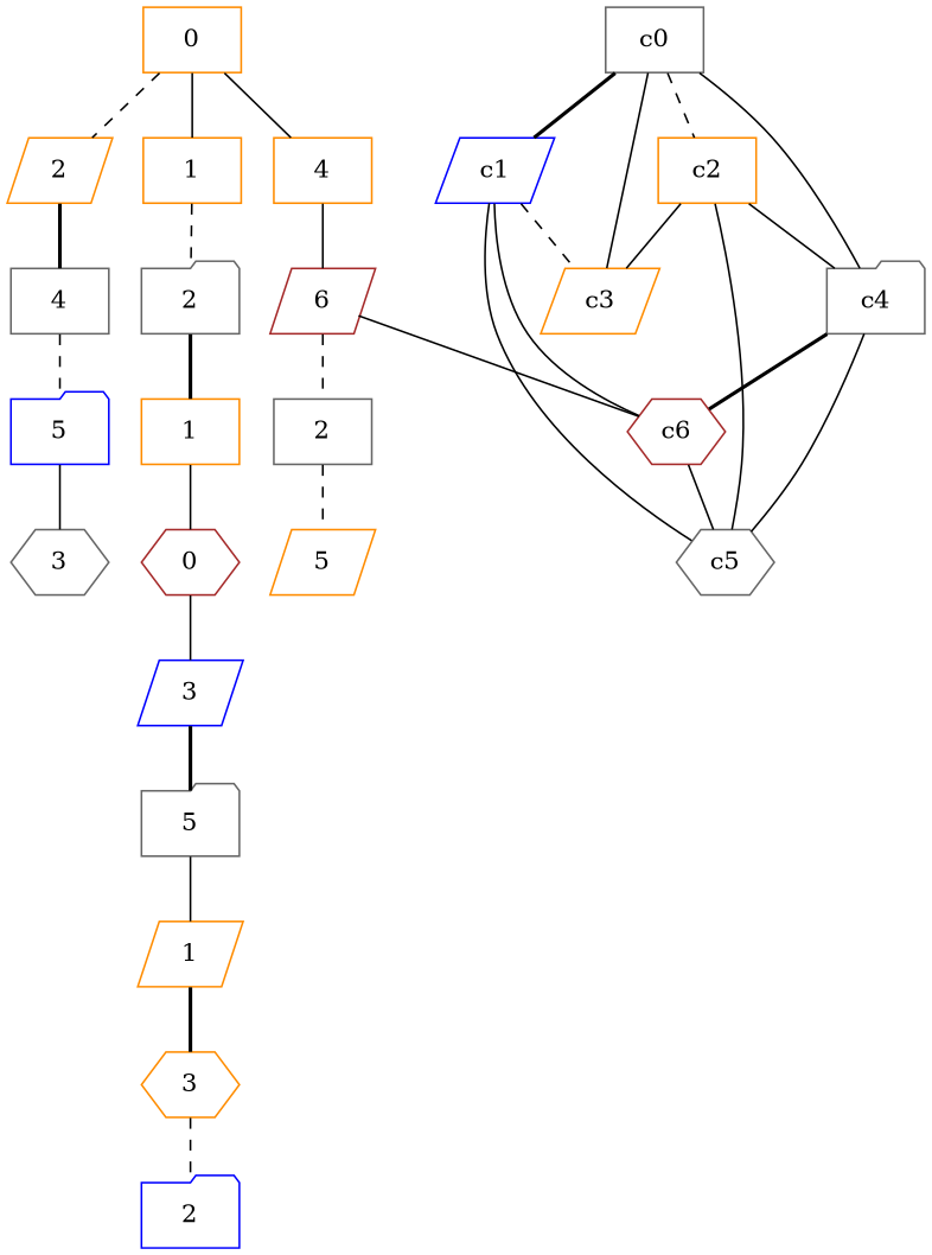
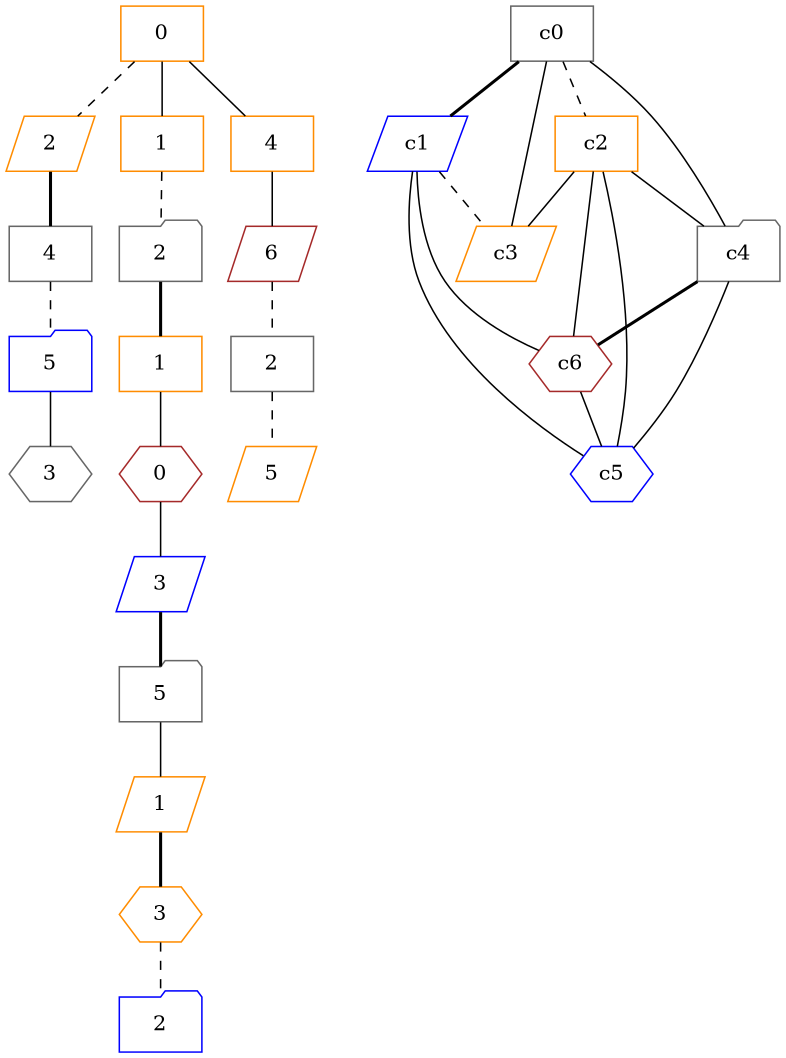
  graph {
    node [color=darkorange shape=box]
    edge [style=solid]
    n1 [label=0]
    n2 [label=1]
    n3 [label=2 shape=parallelogram]
    n4 [label=4]
    n5 [color=gray40 label=2 shape=folder]
    n6 [color=gray40 label=4]
    n7 [color=brown label=6 shape=parallelogram]
    n8 [label=1]
    n9 [color=brown label=0 shape=hexagon]
    n10 [color=blue label=3 shape=parallelogram]
    n11 [color=gray40 label=5 shape=folder]
    n12 [label=1 shape=parallelogram]
    n13 [label=3 shape=hexagon]
    n14 [color=blue label=2 shape=folder]
    n15 [color=blue label=5 shape=folder]
    n16 [color=gray40 label=3 shape=hexagon]
    n17 [color=gray40 label=2]
    n18 [label=5 shape=parallelogram]
    c0 [color=gray40]
    c1 [color=blue shape=parallelogram]
    c2
    c3 [shape=parallelogram]
    c4 [color=gray40 shape=folder]
-   c5 [color=gray40 shape=hexagon]
+   c5 [color=blue shape=hexagon]
    c6 [color=brown shape=hexagon]
    n1 -- n2
    n1 -- n3 [style=dashed]
    n1 -- n4
    n2 -- n5 [style=dashed]
    n3 -- n6 [style=bold]
    n4 -- n7
    n5 -- n8 [style=bold]
    n6 -- n15 [style=dashed]
    n7 -- n17 [style=dashed]
    n8 -- n9
    n9 -- n10
    n10 -- n11 [style=bold]
    n11 -- n12
    n12 -- n13 [style=bold]
    n13 -- n14 [style=dashed]
    n15 -- n16
    n17 -- n18 [style=dashed]
    c0 -- c1 [style=bold]
    c0 -- c2 [style=dashed]
    c0 -- c3
    c0 -- c4
    c1 -- c3 [style=dashed]
    c1 -- c5
    c1 -- c6
    c2 -- c3
    c2 -- c4
    c2 -- c5
-   n7 -- c6
+   c2 -- c6
    c4 -- c5
    c4 -- c6 [style=bold]
    c6 -- c5
  }
